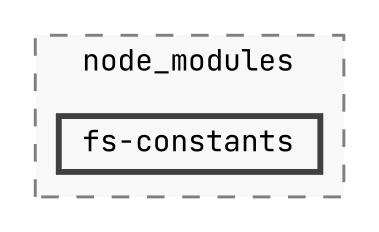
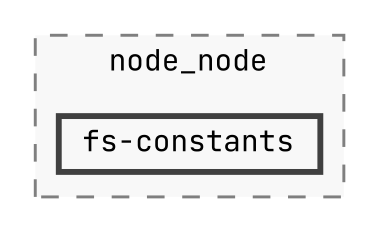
  digraph {
    compound=true
    rankdir=LR
    fontname="JetBrains Mono"
    n1 [color=grey25 fillcolor="#f8f8f8" fontname="JetBrains Mono" fontsize=10 height=0.2 label="fs-constants" shape=box style="filled,bold" width=0.4]
    subgraph cluster_1 {
      bgcolor="#f8f8f8"
      fontsize=10
-     label=node_modules
+     label=node_node
      pencolor=grey50
      style="filled,dashed"
      n1
    }
  }
